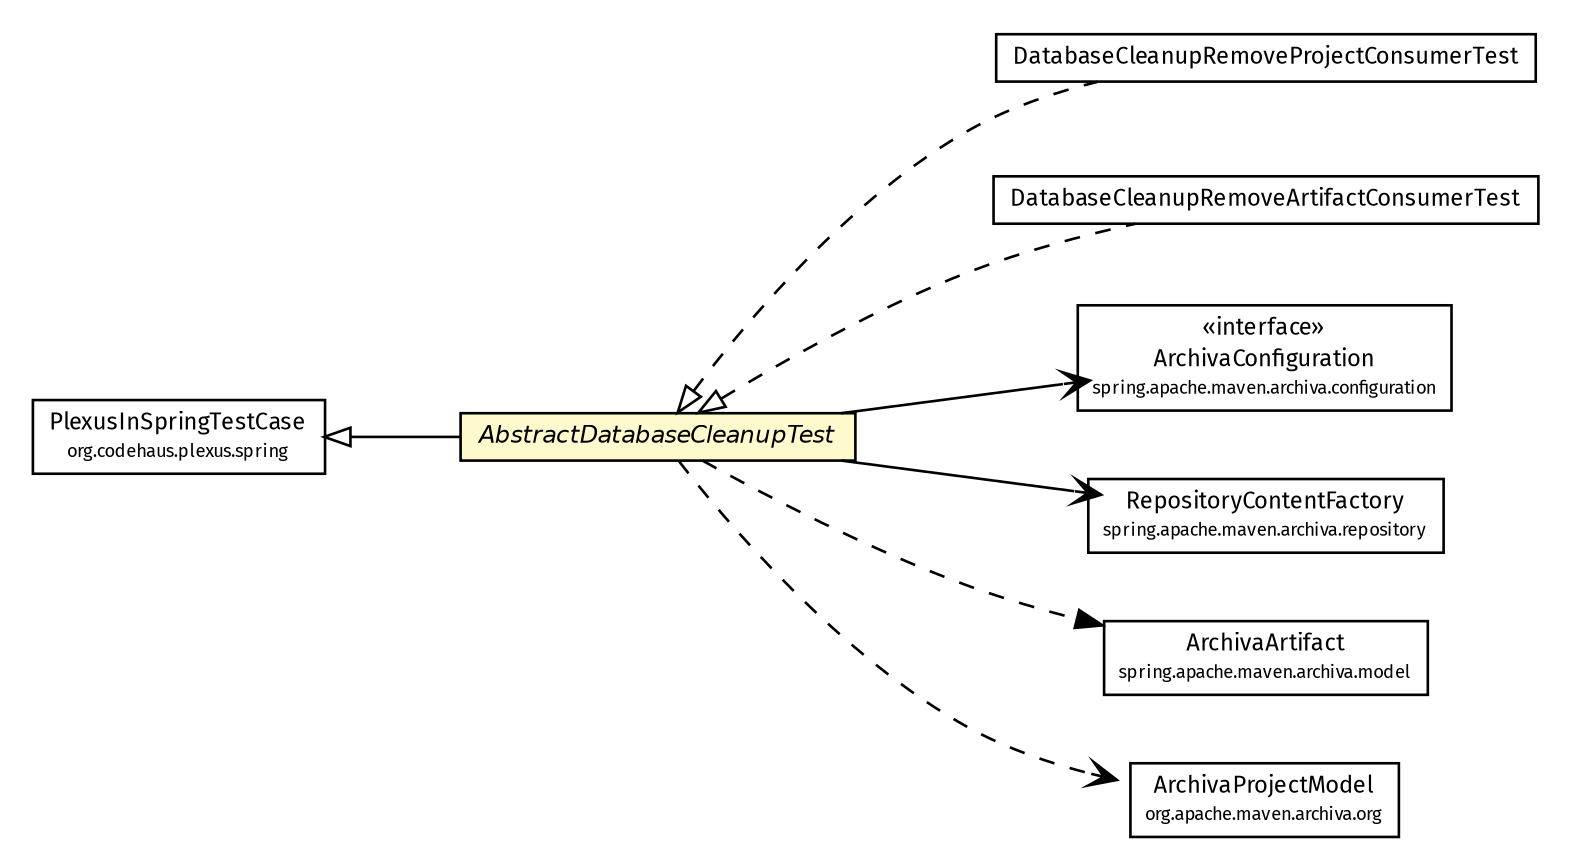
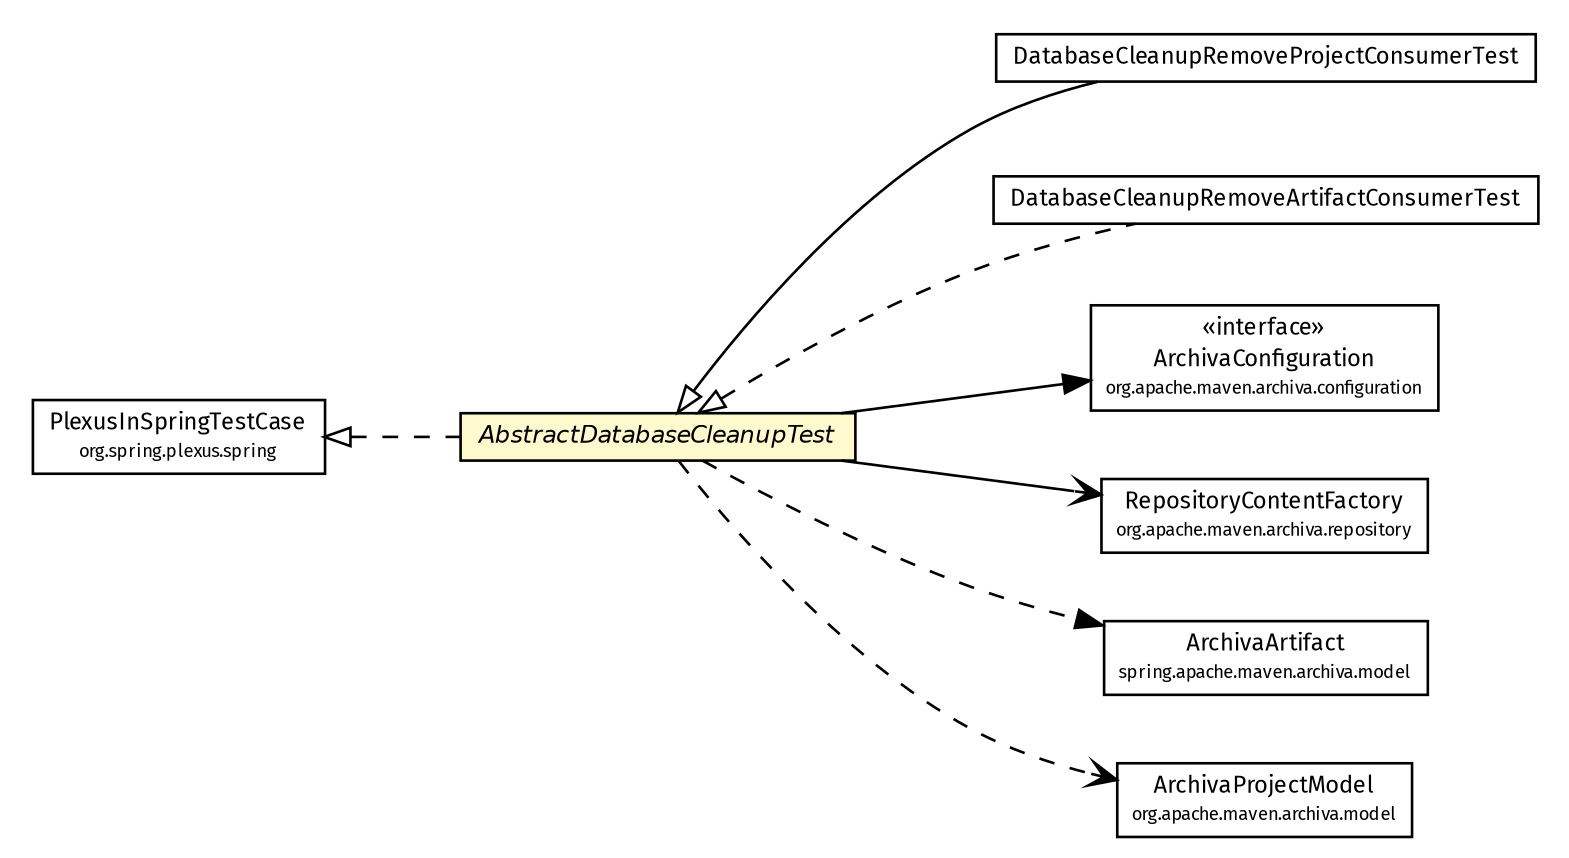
  digraph {
    fontname="Fira Sans"
    rankdir=LR
    node [fontcolor=black fontname="Fira Sans" fontsize=9.0 shape=plaintext]
    edge [fontname="Fira Sans" fontsize=10.0 headport=p labelfontname=Helvetica labelfontsize=10 tailport=p color=black fontcolor=black]
    n1 [label=<<table border="0" cellborder="1" cellspacing="0" cellpadding="2" port="p" href="./DatabaseCleanupRemoveProjectConsumerTest.html"> 		<tr><td><table border="0" cellspacing="0" cellpadding="1"> 			<tr><td> DatabaseCleanupRemoveProjectConsumerTest </td></tr> 		</table></td></tr> 		</table>>]
    n2 [label=<<table border="0" cellborder="1" cellspacing="0" cellpadding="2" port="p" href="./DatabaseCleanupRemoveArtifactConsumerTest.html"> 		<tr><td><table border="0" cellspacing="0" cellpadding="1"> 			<tr><td> DatabaseCleanupRemoveArtifactConsumerTest </td></tr> 		</table></td></tr> 		</table>>]
    n3 [label=<<table border="0" cellborder="1" cellspacing="0" cellpadding="2" port="p" bgcolor="lemonChiffon" href="./AbstractDatabaseCleanupTest.html"> 		<tr><td><table border="0" cellspacing="0" cellpadding="1"> 			<tr><td><font face="Helvetica-Oblique"> AbstractDatabaseCleanupTest </font></td></tr> 		</table></td></tr> 		</table>>]
-   n4 [label=<<table border="0" cellborder="1" cellspacing="0" cellpadding="2" port="p" href="http://java.sun.com/j2se/1.4.2/docs/api/org/apache/maven/archiva/configuration/ArchivaConfiguration.html"> 		<tr><td><table border="0" cellspacing="0" cellpadding="1"> 			<tr><td> &laquo;interface&raquo; </td></tr> 			<tr><td> ArchivaConfiguration </td></tr> 			<tr><td><font point-size="7.0"> spring.apache.maven.archiva.configuration </font></td></tr> 		</table></td></tr> 		</table>>]
-   n5 [label=<<table border="0" cellborder="1" cellspacing="0" cellpadding="2" port="p" href="http://java.sun.com/j2se/1.4.2/docs/api/org/apache/maven/archiva/repository/RepositoryContentFactory.html"> 		<tr><td><table border="0" cellspacing="0" cellpadding="1"> 			<tr><td> RepositoryContentFactory </td></tr> 			<tr><td><font point-size="7.0"> spring.apache.maven.archiva.repository </font></td></tr> 		</table></td></tr> 		</table>>]
+   n4 [label=<<table border="0" cellborder="1" cellspacing="0" cellpadding="2" port="p" href="http://java.sun.com/j2se/1.4.2/docs/api/org/apache/maven/archiva/configuration/ArchivaConfiguration.html"> 		<tr><td><table border="0" cellspacing="0" cellpadding="1"> 			<tr><td> &laquo;interface&raquo; </td></tr> 			<tr><td> ArchivaConfiguration </td></tr> 			<tr><td><font point-size="7.0"> org.apache.maven.archiva.configuration </font></td></tr> 		</table></td></tr> 		</table>>]
+   n5 [label=<<table border="0" cellborder="1" cellspacing="0" cellpadding="2" port="p" href="http://java.sun.com/j2se/1.4.2/docs/api/org/apache/maven/archiva/repository/RepositoryContentFactory.html"> 		<tr><td><table border="0" cellspacing="0" cellpadding="1"> 			<tr><td> RepositoryContentFactory </td></tr> 			<tr><td><font point-size="7.0"> org.apache.maven.archiva.repository </font></td></tr> 		</table></td></tr> 		</table>>]
    n6 [label=<<table border="0" cellborder="1" cellspacing="0" cellpadding="2" port="p" href="http://java.sun.com/j2se/1.4.2/docs/api/org/apache/maven/archiva/model/ArchivaArtifact.html"> 		<tr><td><table border="0" cellspacing="0" cellpadding="1"> 			<tr><td> ArchivaArtifact </td></tr> 			<tr><td><font point-size="7.0"> spring.apache.maven.archiva.model </font></td></tr> 		</table></td></tr> 		</table>>]
-   n7 [label=<<table border="0" cellborder="1" cellspacing="0" cellpadding="2" port="p" href="http://java.sun.com/j2se/1.4.2/docs/api/org/apache/maven/archiva/model/ArchivaProjectModel.html"> 		<tr><td><table border="0" cellspacing="0" cellpadding="1"> 			<tr><td> ArchivaProjectModel </td></tr> 			<tr><td><font point-size="7.0"> org.apache.maven.archiva.org </font></td></tr> 		</table></td></tr> 		</table>>]
-   n8 [label=<<table border="0" cellborder="1" cellspacing="0" cellpadding="2" port="p" href="http://java.sun.com/j2se/1.4.2/docs/api/org/codehaus/plexus/spring/PlexusInSpringTestCase.html"> 		<tr><td><table border="0" cellspacing="0" cellpadding="1"> 			<tr><td> PlexusInSpringTestCase </td></tr> 			<tr><td><font point-size="7.0"> org.codehaus.plexus.spring </font></td></tr> 		</table></td></tr> 		</table>>]
-   n3 -> n1 [arrowtail=empty dir=back fontsize=10 style=dashed color="" fontcolor=""]
+   n7 [label=<<table border="0" cellborder="1" cellspacing="0" cellpadding="2" port="p" href="http://java.sun.com/j2se/1.4.2/docs/api/org/apache/maven/archiva/model/ArchivaProjectModel.html"> 		<tr><td><table border="0" cellspacing="0" cellpadding="1"> 			<tr><td> ArchivaProjectModel </td></tr> 			<tr><td><font point-size="7.0"> org.apache.maven.archiva.model </font></td></tr> 		</table></td></tr> 		</table>>]
+   n8 [label=<<table border="0" cellborder="1" cellspacing="0" cellpadding="2" port="p" href="http://java.sun.com/j2se/1.4.2/docs/api/org/codehaus/plexus/spring/PlexusInSpringTestCase.html"> 		<tr><td><table border="0" cellspacing="0" cellpadding="1"> 			<tr><td> PlexusInSpringTestCase </td></tr> 			<tr><td><font point-size="7.0"> org.spring.plexus.spring </font></td></tr> 		</table></td></tr> 		</table>>]
+   n3 -> n1 [arrowtail=empty dir=back fontsize=10 color="" fontcolor=""]
    n3 -> n2 [arrowtail=empty dir=back fontsize=10 style=dashed color="" fontcolor=""]
-   n3 -> n4 [arrowhead=open]
+   n3 -> n4 [arrowhead=normal]
    n3 -> n5 [arrowhead=open]
    n3 -> n6 [arrowhead=normal style=dashed]
    n3 -> n7 [arrowhead=open style=dashed]
-   n8 -> n3 [arrowtail=empty dir=back fontsize=10 color="" fontcolor=""]
+   n8 -> n3 [arrowtail=empty dir=back fontsize=10 style=dashed color="" fontcolor=""]
  }
